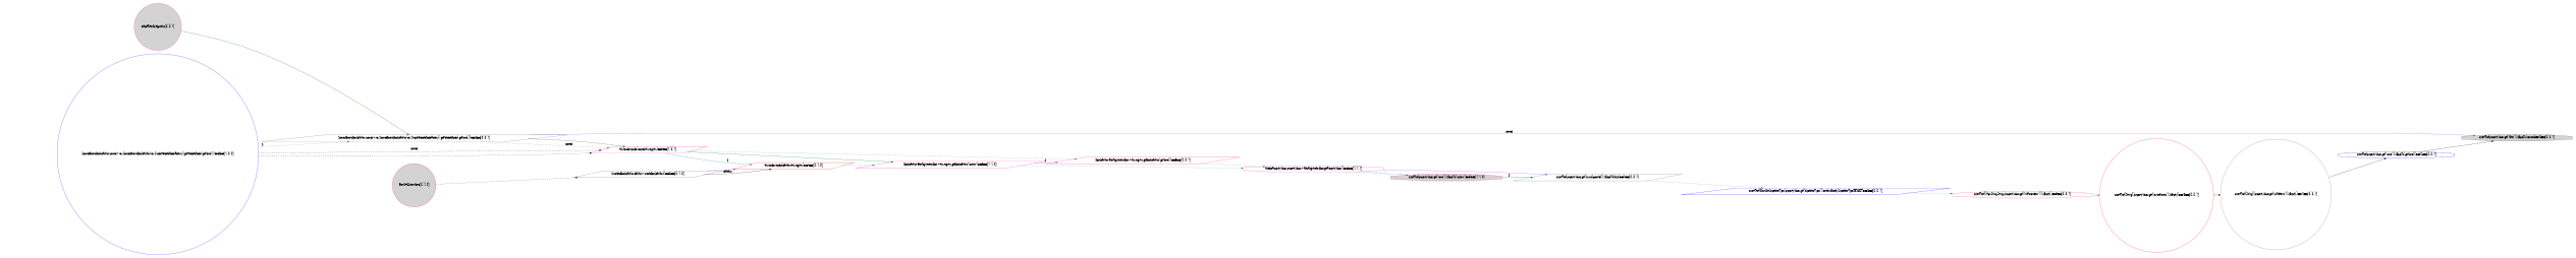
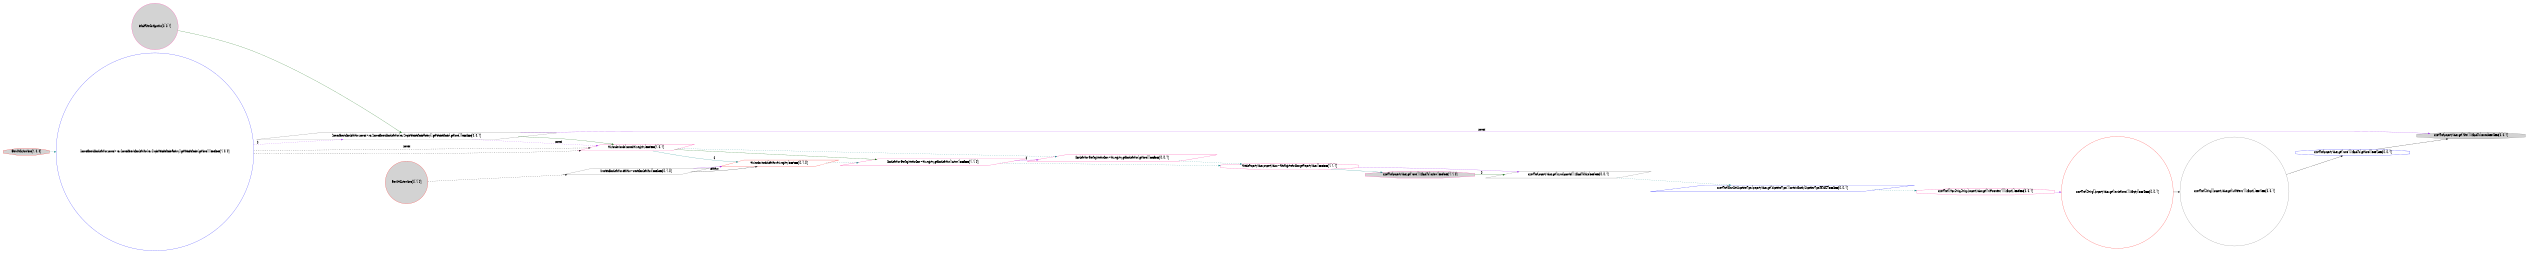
  digraph {
    rankdir=LR
    fontname="Patrick Hand"
    node [fillcolor=white shape=parallelogram style=filled color=deeppink fontname="Patrick Hand"]
    edge [style=solid color=teal fontname="Patrick Hand"]
    n1 [label="AnnotatedBeanDefinition definition = createBeanDefinition()@@@3@@@['0', '1', '0']" color=gray40]
    n2 [label="this.handler.handle(definition,this.registry)@@@4@@@['0', '1', '0']" color=red]
    n3 [fillcolor=lightgray label="assertThat(propertyValues.get(\"name\")).isEqualTo(\"custom\")@@@7@@@['1', '1', '0']" shape=octagon]
    n4 [label="assertThat(propertyValues.get(\"asyncSupported\")).isEqualTo(false)@@@7@@@['0', '0', '1']" color=gray40]
    n5 [label="BeanDefinition filterRegistrationBean = this.registry.getBeanDefinition(\"custom\")@@@5@@@['1', '1', '0']"]
    n6 [label="assertThat((EnumSet<DispatcherType>)propertyValues.get(\"dispatcherTypes\")).containsExactly(DispatcherType.REQUEST)@@@8@@@['0', '0', '1']" color=blue]
    n7 [label="assertThat(((Map<String,String>)propertyValues.get(\"initParameters\"))).isEmpty()@@@9@@@['0', '0', '1']" shape=octagon]
    n8 [label="assertThat((String(()propertyValues.get(\"urlPatterns\")).isEmpty()@@@11@@@['0', '0', '1']" shape=circle color=gray40]
    n9 [label="assertThat(propertyValues.get(\"name\")).isEqualTo(.getName())@@@12@@@['0', '0', '1']" shape=octagon color=blue]
    n10 [label="ScannedGenericBeanDefinition scanned = new ScannedGenericBeanDefinition(new SimpleMetadataReaderFactory().getMetadataReader(.getName()))@@@3@@@['1', '0', '0']" shape=circle color=blue]
    n11 [label="ScannedGenericBeanDefinition scanned = new ScannedGenericBeanDefinition(new SimpleMetadataReaderFactory().getMetadataReader(.getName()))@@@3@@@['0', '0', '1']" color=gray40]
    n12 [label="this.handler.handle(scanned,this.registry)@@@4@@@['1', '0', '1']"]
    n13 [label="BeanDefinition filterRegistrationBean = this.registry.getBeanDefinition(.getName())@@@5@@@['0', '0', '1']"]
    n14 [label="MutablePropertyValues propertyValues = filterRegistrationBean.getPropertyValues()@@@6@@@['1', '1', '1']" shape=octagon]
    n15 [fillcolor=lightgray label="assertThat(propertyValues.get(\"filter\")).isEqualTo(scanned)@@@13@@@['0', '0', '1']" shape=octagon color=gray40]
    n16 [fillcolor=lightgray label="filterWithCustomName['0', '1', '0']" shape=circle color=red]
    n17 [label="assertThat((String(()propertyValues.get(\"servletNames\")).isEmpty()@@@10@@@['0', '0', '1']" shape=circle color=red]
+   n18 [fillcolor=lightgray label="filterWithCustomName['1', '0', '0']" shape=octagon color=red]
    n19 [fillcolor=lightgray label="defaultFilterConfiguration['0', '0', '1']" shape=circle]
    n1 -> n2 [color=purple]
    n1 -> n2 [label=definition color=black]
    n2 -> n5 [style=dashed]
    n3 -> n4 [label=0 color=darkgreen]
    n4 -> n6 [style=dashed]
    n5 -> n13 [label=0 color=purple]
    n5 -> n14 [style=dashed]
    n6 -> n7 [style=dashed]
    n7 -> n17 [color=purple]
    n8 -> n9 [color=black]
    n9 -> n15 [color=black]
    n10 -> n11 [label=0 style=dashed color=purple]
    n10 -> n12 [style=dashed color=black]
    n10 -> n12 [label=scanned style=dashed color=black]
    n11 -> n12 [color=darkgreen]
    n11 -> n12 [label=scanned style=dashed color=purple]
    n11 -> n15 [label=scanned color=purple]
    n12 -> n2 [label=0]
    n12 -> n5 [color=darkgreen]
    n12 -> n13 [style=dashed]
    n13 -> n14 [style=dashed]
    n14 -> n3
    n14 -> n4 [color=purple]
    n16 -> n1 [style=dashed color=black]
    n17 -> n8 [color=black]
+   n18 -> n10 [style=dashed]
    n19 -> n11 [color=darkgreen]
  }
